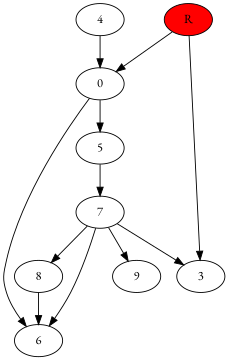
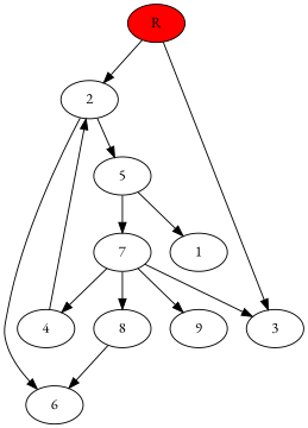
  digraph {
    fontname="EB Garamond"
    node [fontname="EB Garamond"]
    edge [fontname="EB Garamond"]
-   2 [label=0]
+   2
    5
    6
+   1
    7
    4
    9
    3
    8
    R [fillcolor="#ff0000" style=filled]
    2 -> 5
    2 -> 6
+   5 -> 1
    5 -> 7
-   7 -> 6
+   7 -> 4
    7 -> 9
    7 -> 3
    7 -> 8
    4 -> 2
    8 -> 6
    R -> 2
    R -> 3
  }
